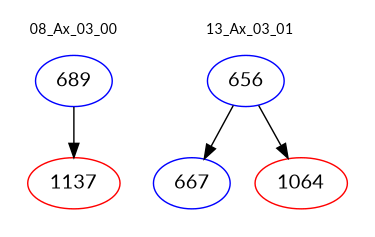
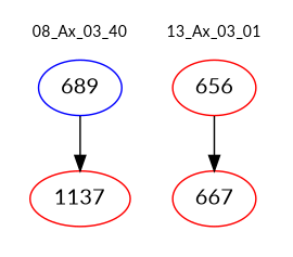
  digraph {
    fontname=Lato
    node [color=blue fontname=Lato]
    edge [color=black fontname=Lato]
    n1 [label=689]
    n2 [color=red label=1137]
-   n3 [label=656]
-   n4 [label=667]
-   n5 [color=red label=1064]
+   n3 [color=red label=656]
+   n4 [color=red label=667]
    subgraph cluster_1 {
      color=white
      fontsize=10
-     label="08_Ax_03_00"
+     label="08_Ax_03_40"
      n1
      n2
    }
    subgraph cluster_2 {
      color=white
      fontsize=10
      label="13_Ax_03_01"
      n3
      n4
-     n5
    }
    n1 -> n2
    n3 -> n4
-   n3 -> n5
  }
